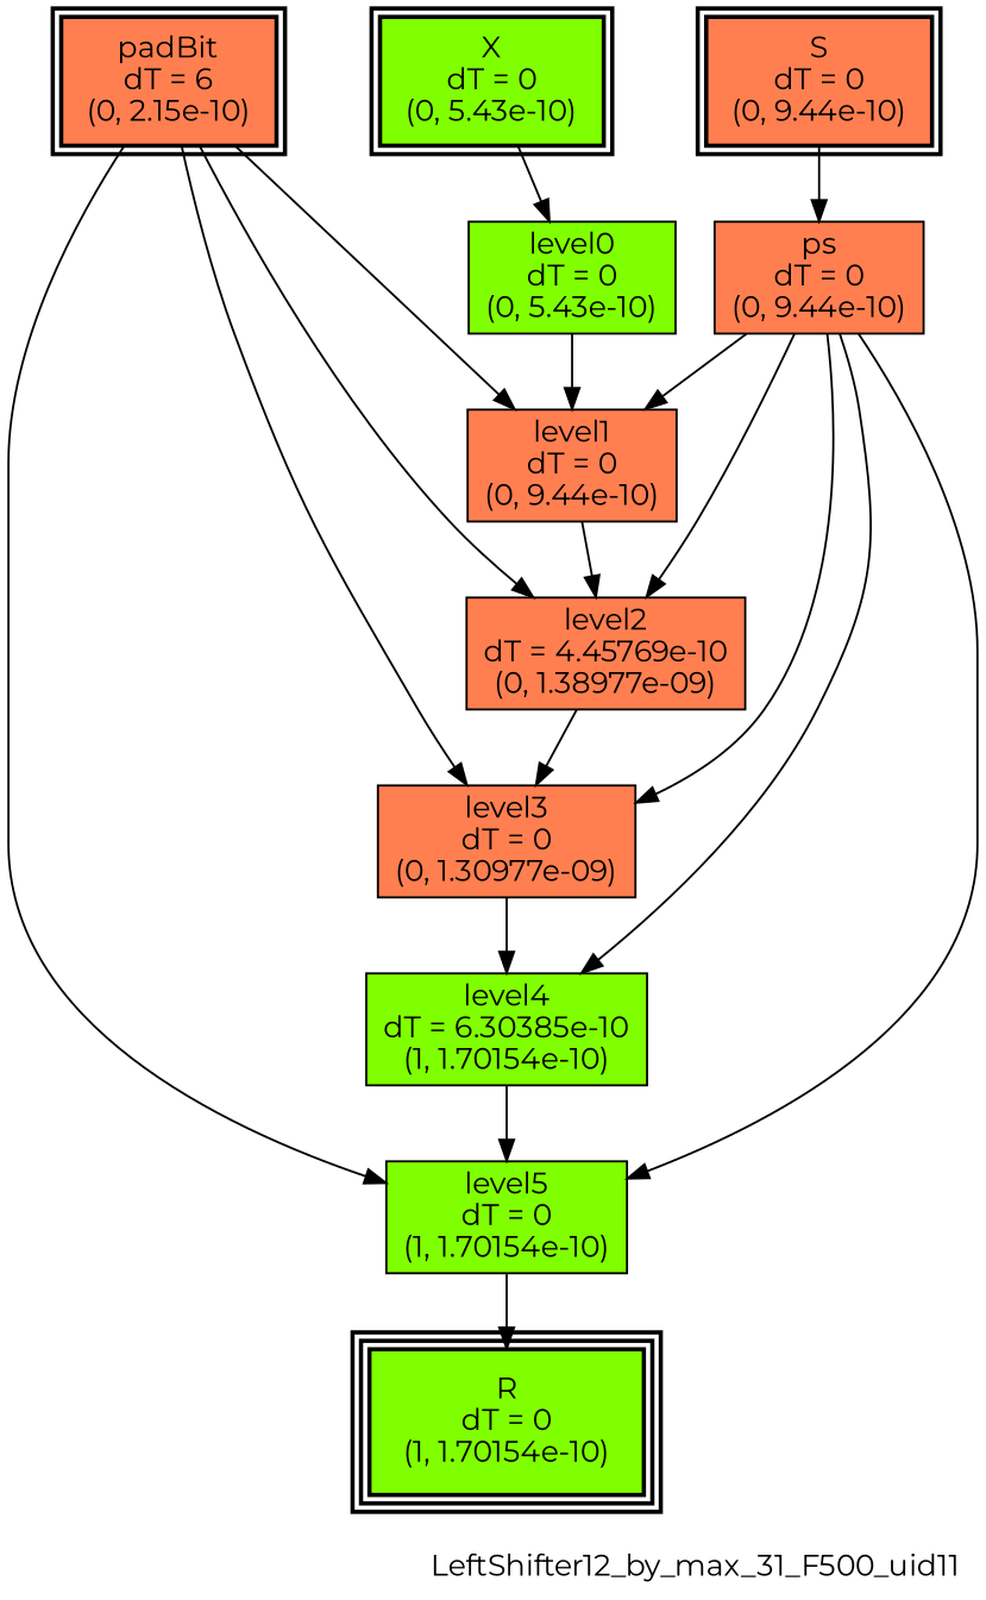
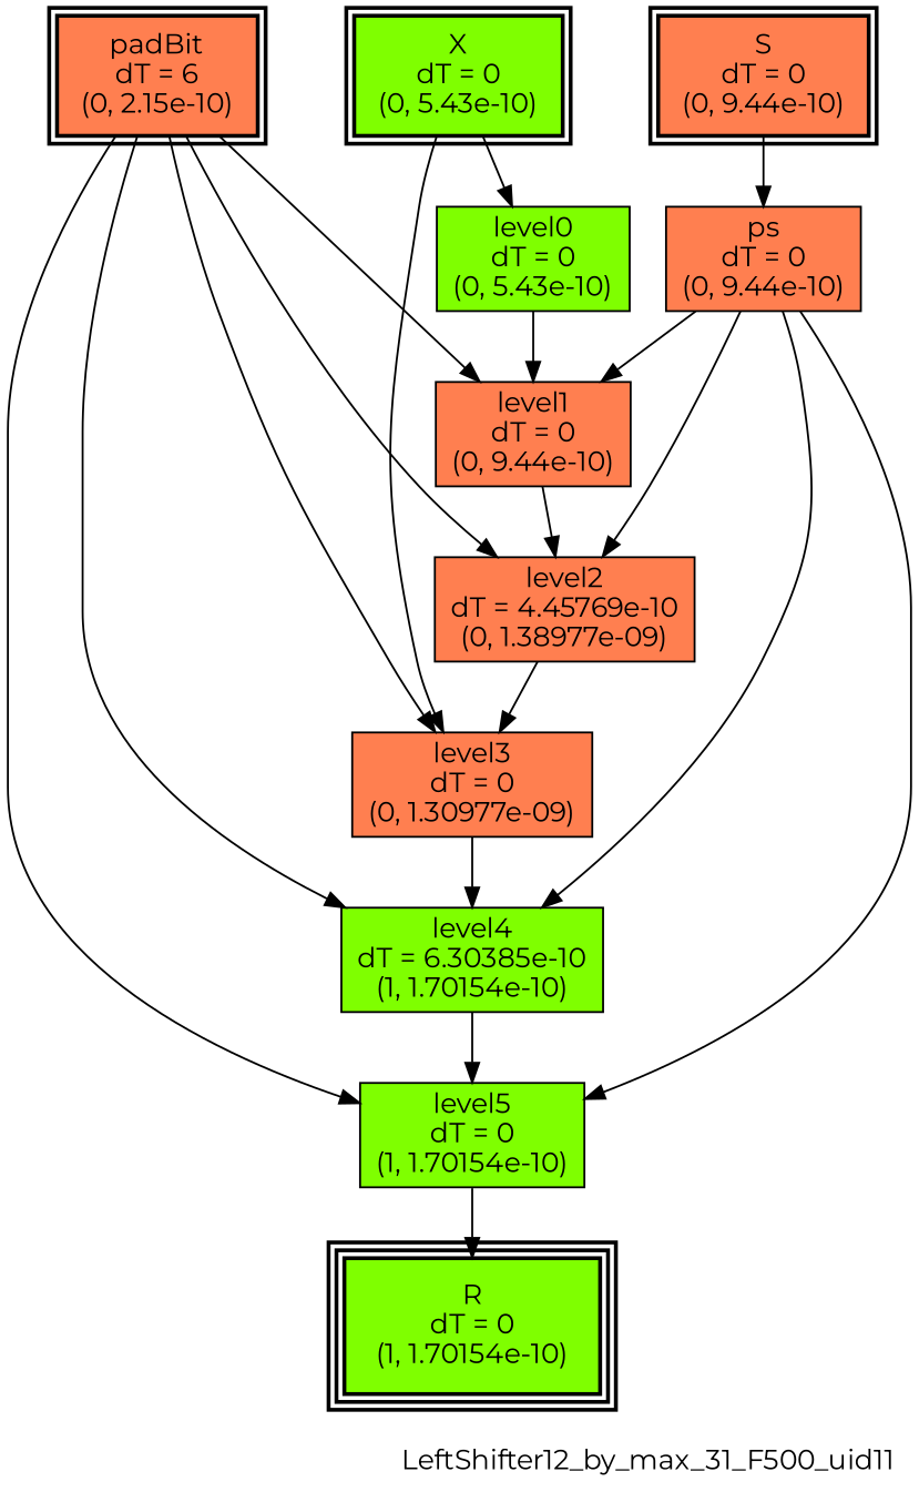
  digraph {
    fontname=Montserrat
    label=LeftShifter12_by_max_31_F500_uid11
    labeljust=right
    labelloc=bottom
    nodesep=0.25
    ranksep=0.5
    node [color=black fillcolor=coral fontname=Montserrat peripheries=1 shape=box style=filled]
    edge [arrowhead=normal arrowsize=1.0 arrowtail=normal color=black dir=forward fontname=Montserrat]
    n1 [fillcolor=chartreuse label="X\ndT = 0\n(0, 5.43e-10)" peripheries=2 style="bold, filled"]
    n2 [label="S\ndT = 0\n(0, 9.44e-10)" peripheries=2 style="bold, filled"]
    n3 [label="padBit\ndT = 6\n(0, 2.15e-10)" peripheries=2 style="bold, filled"]
    n4 [fillcolor=chartreuse label="R\ndT = 0\n(1, 1.70154e-10)" peripheries=3 style="bold, filled"]
    n5 [fillcolor=chartreuse label="level0\ndT = 0\n(0, 5.43e-10)"]
    n6 [label="ps\ndT = 0\n(0, 9.44e-10)"]
    n7 [label="level1\ndT = 0\n(0, 9.44e-10)"]
    n8 [label="level2\ndT = 4.45769e-10\n(0, 1.38977e-09)"]
    n9 [label="level3\ndT = 0\n(0, 1.30977e-09)"]
    n10 [fillcolor=chartreuse label="level4\ndT = 6.30385e-10\n(1, 1.70154e-10)"]
    n11 [fillcolor=chartreuse label="level5\ndT = 0\n(1, 1.70154e-10)"]
    subgraph sub_1 {
      rank=same
      n1
      n2
      n3
    }
    subgraph sub_2 {
      rank=same
      n4
    }
    n1 -> n5
    n2 -> n6
    n3 -> n7
    n3 -> n8
    n3 -> n9
+   n3 -> n10
    n3 -> n11
    n5 -> n7
    n6 -> n7
    n6 -> n8
-   n6 -> n9
+   n1 -> n9
    n6 -> n10
    n6 -> n11
    n7 -> n8
    n8 -> n9
    n9 -> n10
    n10 -> n11
    n11 -> n4
  }
